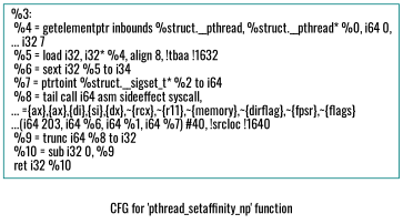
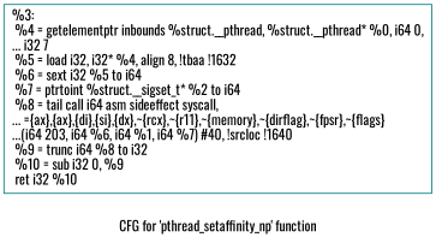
  digraph {
    label="CFG for 'pthread_setaffinity_np' function"
    fontname=Oswald
-   n1 [label="{%3:\l  %4 = getelementptr inbounds %struct.__pthread, %struct.__pthread* %0, i64 0,\l... i32 7\l  %5 = load i32, i32* %4, align 8, !tbaa !1632\l  %6 = sext i32 %5 to i34\l  %7 = ptrtoint %struct.__sigset_t* %2 to i64\l  %8 = tail call i64 asm sideeffect syscall,\l... =\{ax\},\{ax\},\{di\},\{si\},\{dx\},~\{rcx\},~\{r11\},~\{memory\},~\{dirflag\},~\{fpsr\},~\{flags\}\l...(i64 203, i64 %6, i64 %1, i64 %7) #40, !srcloc !1640\l  %9 = trunc i64 %8 to i32\l  %10 = sub i32 0, %9\l  ret i32 %10\l}" shape=record color=teal fontname=Oswald]
+   n1 [label="{%3:\l  %4 = getelementptr inbounds %struct.__pthread, %struct.__pthread* %0, i64 0,\l... i32 7\l  %5 = load i32, i32* %4, align 8, !tbaa !1632\l  %6 = sext i32 %5 to i64\l  %7 = ptrtoint %struct.__sigset_t* %2 to i64\l  %8 = tail call i64 asm sideeffect syscall,\l... =\{ax\},\{ax\},\{di\},\{si\},\{dx\},~\{rcx\},~\{r11\},~\{memory\},~\{dirflag\},~\{fpsr\},~\{flags\}\l...(i64 203, i64 %6, i64 %1, i64 %7) #40, !srcloc !1640\l  %9 = trunc i64 %8 to i32\l  %10 = sub i32 0, %9\l  ret i32 %10\l}" shape=record color=teal fontname=Oswald]
  }
